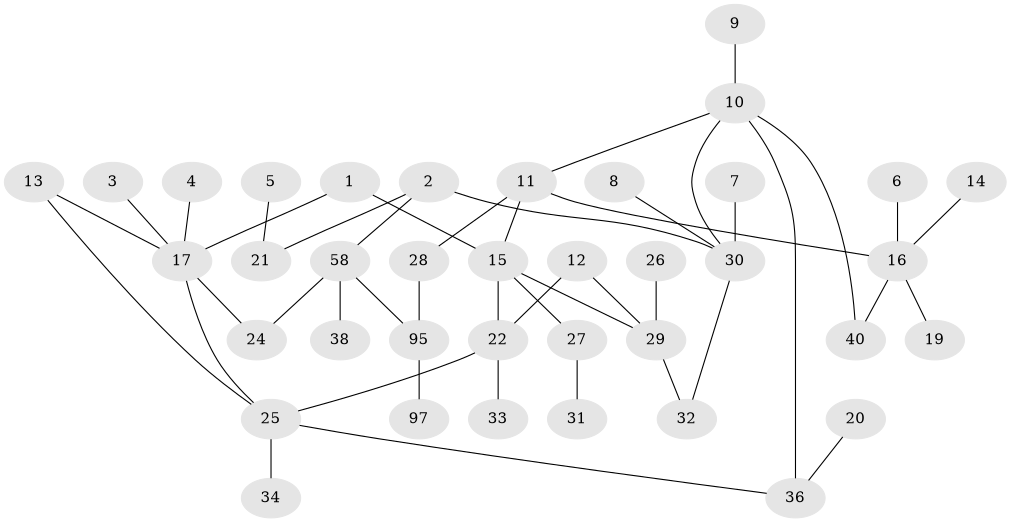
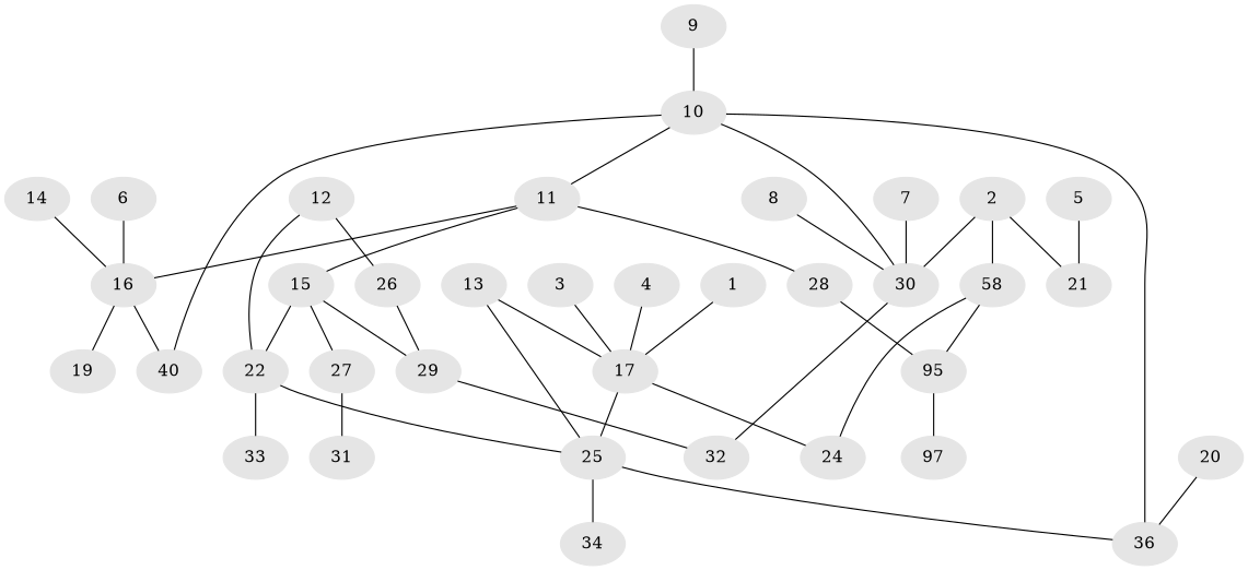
  graph {
    node [color=gray90 style=filled]
    edge [weight=1.0]
    1
    15
    17
    22
    29
    27
    25
    24
    n9 [label=58]
    2
    21
    30
    n13 [label=95]
-   38
    32
    3
    4
    5
    6
    16
    40
    19
    7
    8
    9
    10
    11
    36
    28
    12
    33
    13
    34
    14
    31
    n36 [label=97]
    20
    26
-   1 -- 15
    1 -- 17
    15 -- 22
    15 -- 29
    15 -- 27
    17 -- 25
    17 -- 24
    22 -- 25
    22 -- 33
    29 -- 32
    27 -- 31
    25 -- 36
    25 -- 34
    n9 -- 24
    n9 -- n13
-   n9 -- 38
    2 -- n9
    2 -- 21
    2 -- 30
    30 -- 32
    n13 -- n36
    3 -- 17
    4 -- 17
    5 -- 21
    6 -- 16
    16 -- 40
    16 -- 19
    7 -- 30
    8 -- 30
    9 -- 10
    10 -- 30
    10 -- 40
    10 -- 11
    10 -- 36
    11 -- 15
    11 -- 16
    11 -- 28
    28 -- n13
    12 -- 22
-   12 -- 29
+   12 -- 26
    13 -- 17
    13 -- 25
    14 -- 16
    20 -- 36
    26 -- 29
  }
